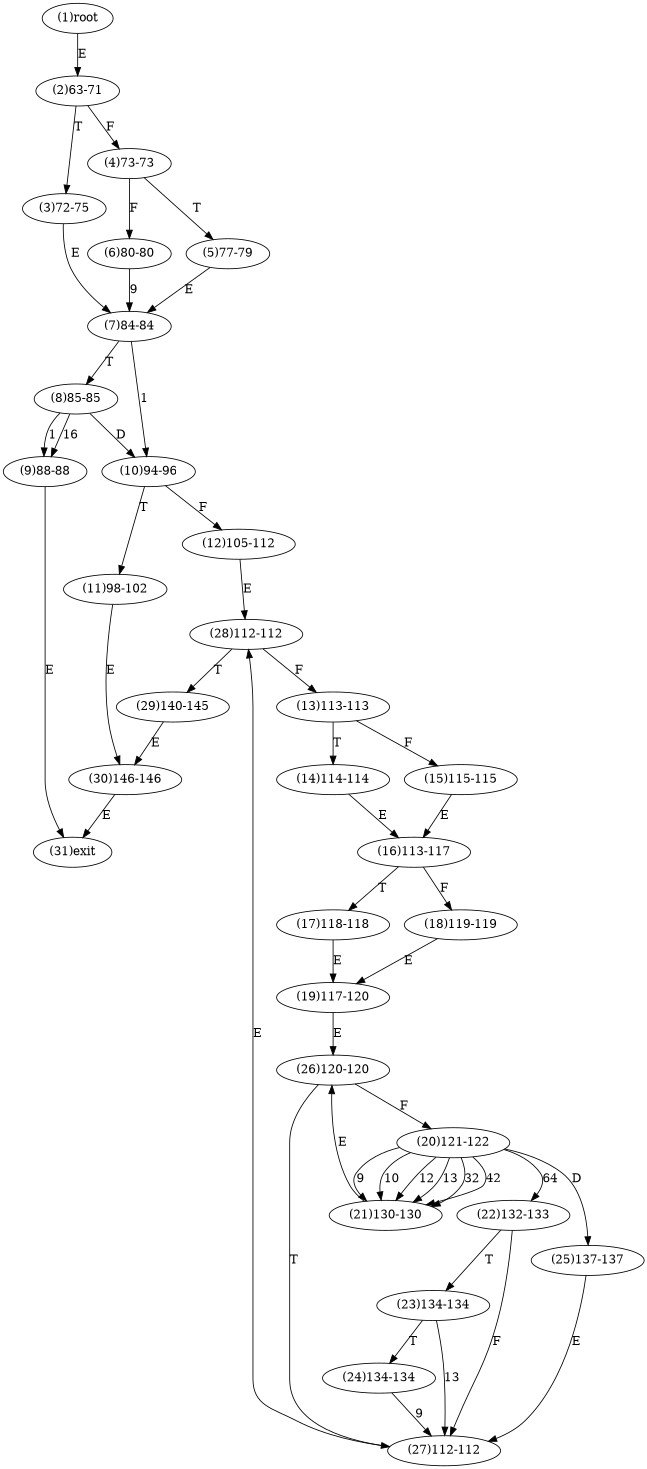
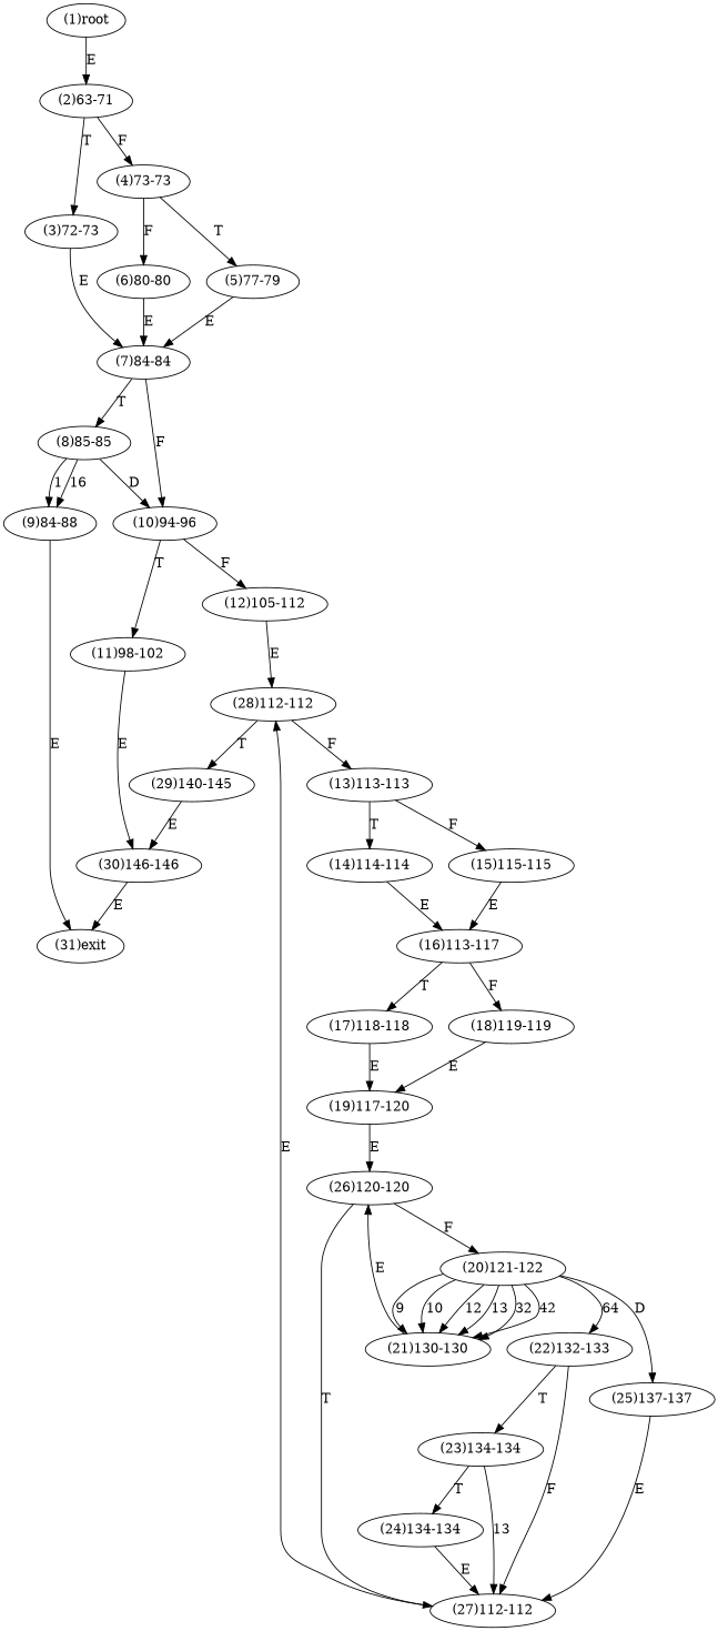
  digraph {
    n1 [label="(1)root"]
    n2 [label="(2)63-71"]
-   n3 [label="(3)72-75"]
+   n3 [label="(3)72-73"]
    n4 [label="(4)73-73"]
    n5 [label="(7)84-84"]
    n6 [label="(5)77-79"]
    n7 [label="(6)80-80"]
    n8 [label="(8)85-85"]
    n9 [label="(10)94-96"]
-   n10 [label="(9)88-88"]
+   n10 [label="(9)84-88"]
    n11 [label="(11)98-102"]
    n12 [label="(12)105-112"]
    n13 [label="(31)exit"]
    n14 [label="(30)146-146"]
    n15 [label="(28)112-112"]
    n16 [label="(13)113-113"]
    n17 [label="(29)140-145"]
    n18 [label="(14)114-114"]
    n19 [label="(15)115-115"]
    n20 [label="(16)113-117"]
    n21 [label="(17)118-118"]
    n22 [label="(18)119-119"]
    n23 [label="(19)117-120"]
    n24 [label="(26)120-120"]
    n25 [label="(20)121-122"]
    n26 [label="(27)112-112"]
    n27 [label="(21)130-130"]
    n28 [label="(22)132-133"]
    n29 [label="(25)137-137"]
    n30 [label="(23)134-134"]
    n31 [label="(24)134-134"]
    n1 -> n2 [label=E]
    n2 -> n3 [label=T]
    n2 -> n4 [label=F]
    n3 -> n5 [label=E]
    n4 -> n6 [label=T]
    n4 -> n7 [label=F]
    n5 -> n8 [label=T]
-   n5 -> n9 [label=1]
+   n5 -> n9 [label=F]
    n6 -> n5 [label=E]
-   n7 -> n5 [label=9]
+   n7 -> n5 [label=E]
    n8 -> n9 [label=D]
    n8 -> n10 [label=1]
    n8 -> n10 [label=16]
    n9 -> n11 [label=T]
    n9 -> n12 [label=F]
    n10 -> n13 [label=E]
    n11 -> n14 [label=E]
    n12 -> n15 [label=E]
    n14 -> n13 [label=E]
    n15 -> n16 [label=F]
    n15 -> n17 [label=T]
    n16 -> n18 [label=T]
    n16 -> n19 [label=F]
    n17 -> n14 [label=E]
    n18 -> n20 [label=E]
    n19 -> n20 [label=E]
    n20 -> n21 [label=T]
    n20 -> n22 [label=F]
    n21 -> n23 [label=E]
    n22 -> n23 [label=E]
    n23 -> n24 [label=E]
    n24 -> n25 [label=F]
    n24 -> n26 [label=T]
    n25 -> n27 [label=9]
    n25 -> n27 [label=10]
    n25 -> n27 [label=12]
    n25 -> n27 [label=13]
    n25 -> n27 [label=32]
    n25 -> n27 [label=42]
    n25 -> n28 [label=64]
    n25 -> n29 [label=D]
    n26 -> n15 [label=E]
    n27 -> n24 [label=E]
    n28 -> n26 [label=F]
    n28 -> n30 [label=T]
    n29 -> n26 [label=E]
    n30 -> n26 [label=13]
    n30 -> n31 [label=T]
-   n31 -> n26 [label=9]
+   n31 -> n26 [label=E]
  }
